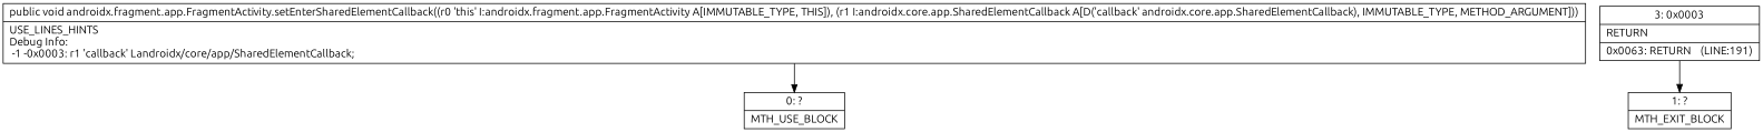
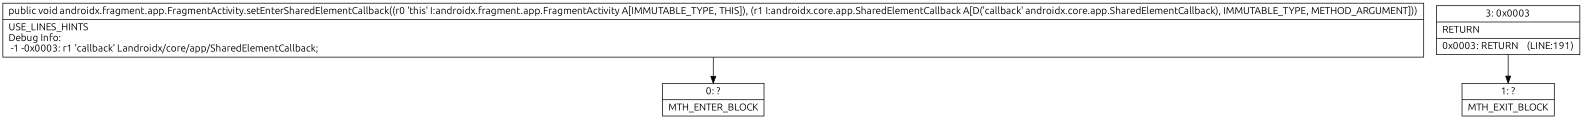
  digraph {
    fontname=Ubuntu
    node [fontname=Ubuntu shape=record]
    edge [fontname=Ubuntu]
-   n1 [label="{0\:\ ?|MTH_USE_BLOCK\l}"]
-   n2 [label="{3\:\ 0x0003|RETURN\l|0x0063: RETURN    (LINE:191)\l}"]
+   n1 [label="{0\:\ ?|MTH_ENTER_BLOCK\l}"]
+   n2 [label="{3\:\ 0x0003|RETURN\l|0x0003: RETURN    (LINE:191)\l}"]
    n3 [label="{1\:\ ?|MTH_EXIT_BLOCK\l}"]
    n4 [label="{public void androidx.fragment.app.FragmentActivity.setEnterSharedElementCallback((r0 'this' I:androidx.fragment.app.FragmentActivity A[IMMUTABLE_TYPE, THIS]), (r1 I:androidx.core.app.SharedElementCallback A[D('callback' androidx.core.app.SharedElementCallback), IMMUTABLE_TYPE, METHOD_ARGUMENT]))  | USE_LINES_HINTS\lDebug Info:\l  \-1 \-0x0003: r1 'callback' Landroidx\/core\/app\/SharedElementCallback;\l}"]
    n2 -> n3
    n4 -> n1
  }
